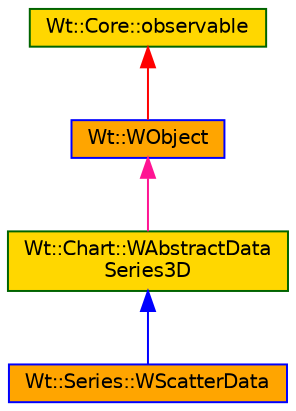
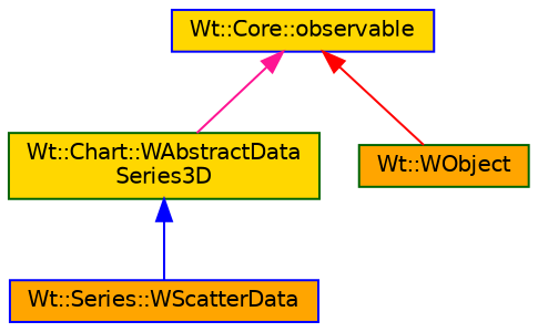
  digraph {
    node [color=blue fillcolor=orange fontname=Helvetica fontsize=10 shape=record style=filled]
    edge [dir=back fontname=Helvetica fontsize=10 labelfontname=Helvetica labelfontsize=10 style=solid]
    n1 [fontcolor=black height=0.2 label="Wt::Series::WScatterData" width=0.4]
    n2 [color=darkgreen fillcolor=gold height=0.2 label="Wt::Chart::WAbstractData\lSeries3D" width=0.4]
-   n3 [height=0.2 label="Wt::WObject" width=0.4]
-   n4 [color=darkgreen fillcolor=gold height=0.2 label="Wt::Core::observable" width=0.4]
+   n3 [color=darkgreen height=0.2 label="Wt::WObject" width=0.4]
+   n4 [fillcolor=gold height=0.2 label="Wt::Core::observable" width=0.4]
    n2 -> n1 [color=blue]
-   n3 -> n2 [color=deeppink]
+   n4 -> n2 [color=deeppink]
    n4 -> n3 [color=red]
  }
